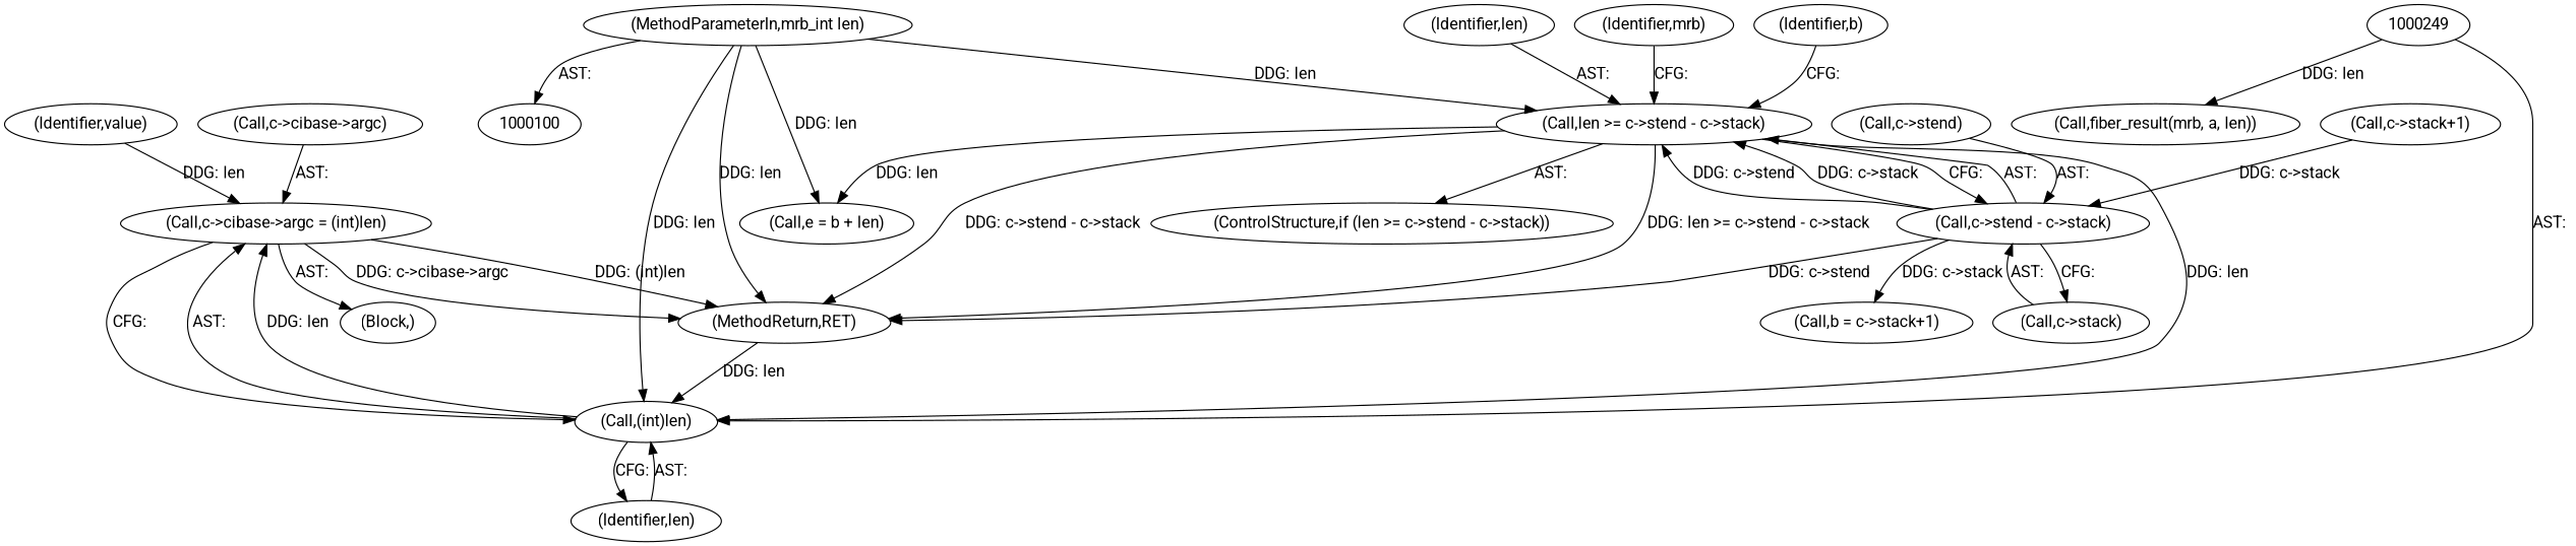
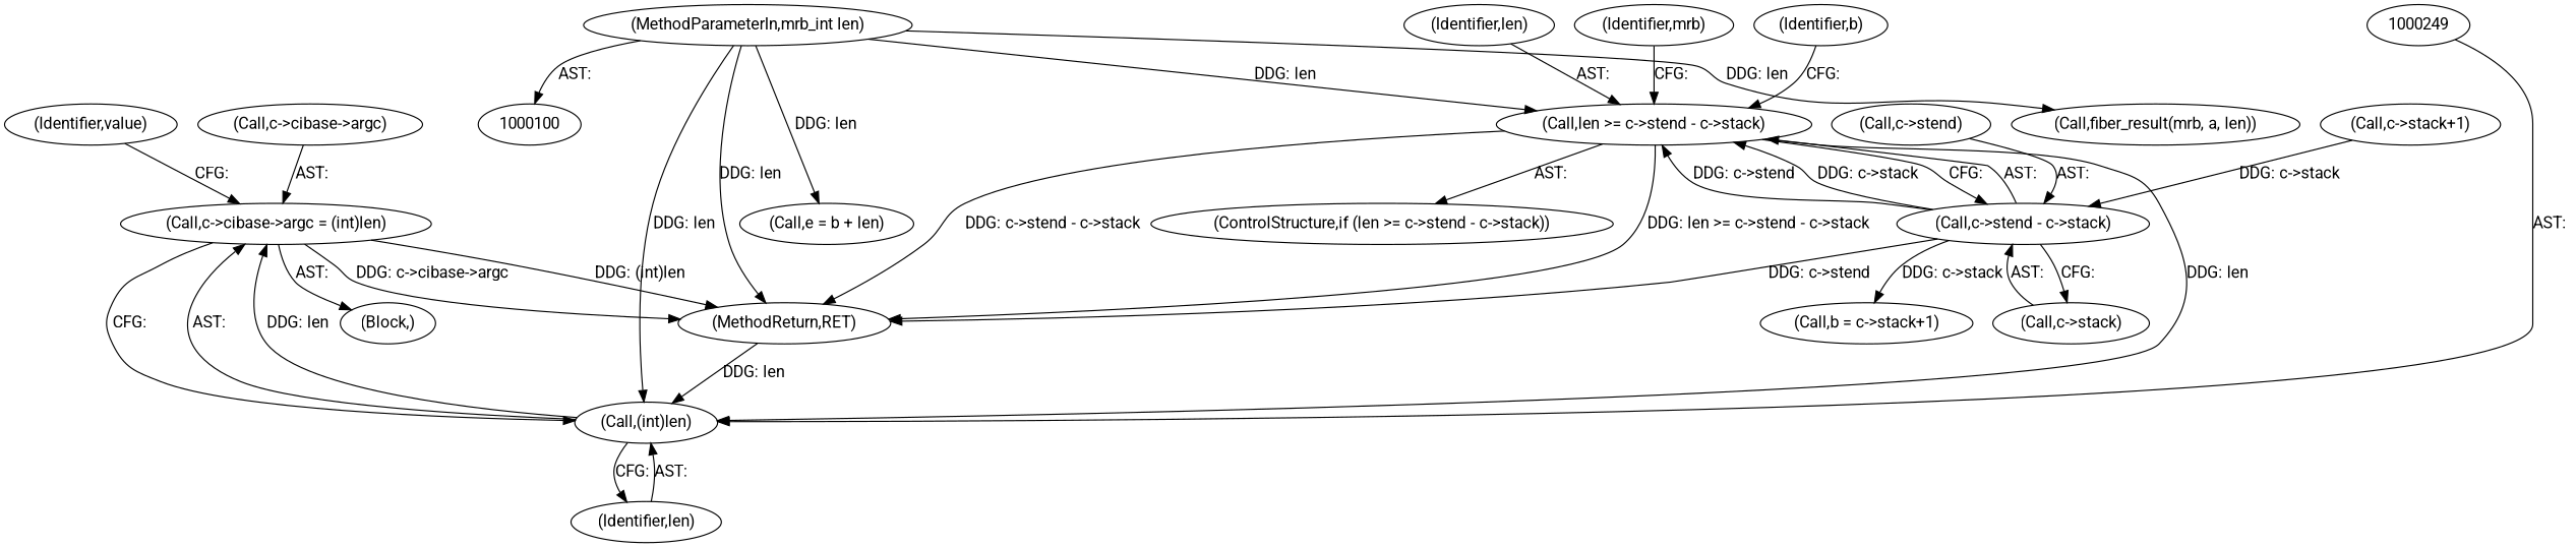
  digraph {
    fontname=Roboto
    node [fontname=Roboto]
    edge [fontname=Roboto]
    n1 [label="(Call,c->cibase->argc = (int)len)"]
    n2 [label="(Call,(int)len)"]
    n3 [label="(MethodReturn,RET)"]
    n4 [label="(Block,)"]
    n5 [label="(Identifier,len)"]
    n6 [label="(MethodParameterIn,mrb_int len)"]
    n7 [label="(Call,len >= c->stend - c->stack)"]
    n8 [label="(Call,e = b + len)"]
    n9 [label="(Call,fiber_result(mrb, a, len))"]
    1000100
    n11 [label="(Call,c->stend - c->stack)"]
    n12 [label="(ControlStructure,if (len >= c->stend - c->stack))"]
    n13 [label="(Call,c->stack)"]
    n14 [label="(Call,b = c->stack+1)"]
    n15 [label="(Call,c->stack+1)"]
    n16 [label="(Identifier,b)"]
    n17 [label="(Call,c->stend)"]
    n18 [label="(Identifier,len)"]
    n19 [label="(Identifier,value)"]
    n20 [label="(Call,c->cibase->argc)"]
    n21 [label="(Identifier,mrb)"]
    1000249
    n1 -> n2 [label="CFG: "]
    n1 -> n3 [label="DDG: (int)len"]
    n1 -> n3 [label="DDG: c->cibase->argc"]
    n1 -> n4 [label="AST: "]
    n2 -> n1 [label="AST: "]
    n2 -> n1 [label="DDG: len"]
    n2 -> n5 [label="CFG: "]
    n3 -> n2 [label="DDG: len"]
    n5 -> n2 [label="AST: "]
    n6 -> n2 [label="DDG: len"]
    n6 -> n3 [label="DDG: len"]
    n6 -> n7 [label="DDG: len"]
    n6 -> n8 [label="DDG: len"]
-   1000249 -> n9 [label="DDG: len"]
+   n6 -> n9 [label="DDG: len"]
    n6 -> 1000100 [label="AST: "]
    n7 -> n2 [label="DDG: len"]
    n7 -> n3 [label="DDG: c->stend - c->stack"]
    n7 -> n3 [label="DDG: len >= c->stend - c->stack"]
-   n7 -> n8 [label="DDG: len"]
    n7 -> n11 [label="CFG: "]
    n7 -> n12 [label="AST: "]
    n11 -> n3 [label="DDG: c->stend"]
    n11 -> n7 [label="AST: "]
    n11 -> n7 [label="DDG: c->stend"]
    n11 -> n7 [label="DDG: c->stack"]
    n11 -> n13 [label="CFG: "]
    n11 -> n14 [label="DDG: c->stack"]
    n13 -> n11 [label="AST: "]
    n15 -> n11 [label="DDG: c->stack"]
    n16 -> n7 [label="CFG: "]
    n17 -> n11 [label="AST: "]
    n18 -> n7 [label="AST: "]
-   n19 -> n1 [label="DDG: len"]
+   n19 -> n1 [label="CFG: "]
    n20 -> n1 [label="AST: "]
    n21 -> n7 [label="CFG: "]
    1000249 -> n2 [label="AST: "]
  }
